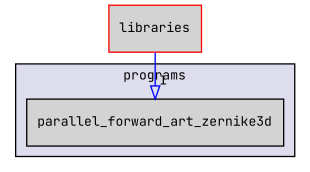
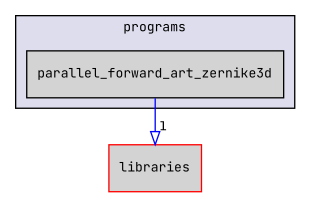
  digraph {
    compound=true
    fontname="JetBrains Mono"
    node [fillcolor=lightgrey fontname="JetBrains Mono" fontsize=10 shape=box style=filled]
    n1 [label=parallel_forward_art_zernike3d pencolor=black]
    n2 [color=red label=libraries]
    subgraph cluster_1 {
      bgcolor="#ddddee"
      fontsize=10
      label=programs
      pencolor=black
      n1
    }
-   n2 -> n1 [headlabel=1 labeldistance=1.5 labelfontname=Helvetica labelfontsize=10 color=blue arrowhead=onormal fontname="JetBrains Mono"]
+   n1 -> n2 [headlabel=1 labeldistance=1.5 labelfontname=Helvetica labelfontsize=10 color=blue arrowhead=onormal fontname="JetBrains Mono"]
  }
